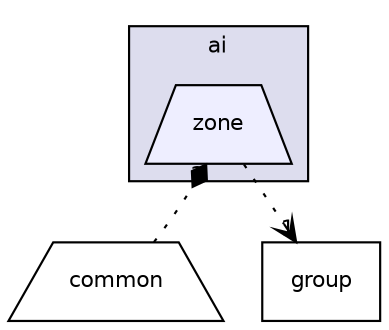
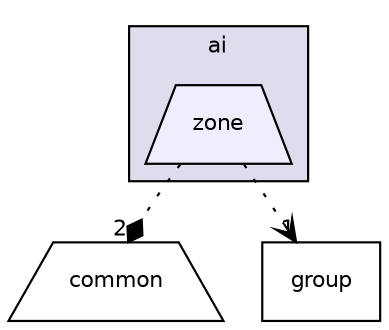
  digraph {
    compound=true
    node [fontname=Helvetica fontsize=10 shape=trapezium]
    edge [labeldistance=1.5 labelfontname=Helvetica labelfontsize=10 style=dotted]
    n1 [fillcolor="#eeeeff" label=zone pencolor=black style=filled]
    n2 [label=common]
    n3 [label=group shape=box]
    subgraph cluster_1 {
      bgcolor="#ddddee"
      fontname=Helvetica
      fontsize=10
      label=ai
      pencolor=black
      n1
    }
-   n2 -> n1 [arrowhead=diamond headlabel=2]
+   n1 -> n2 [arrowhead=diamond headlabel=2]
    n1 -> n3 [arrowhead=vee headlabel=1]
  }
